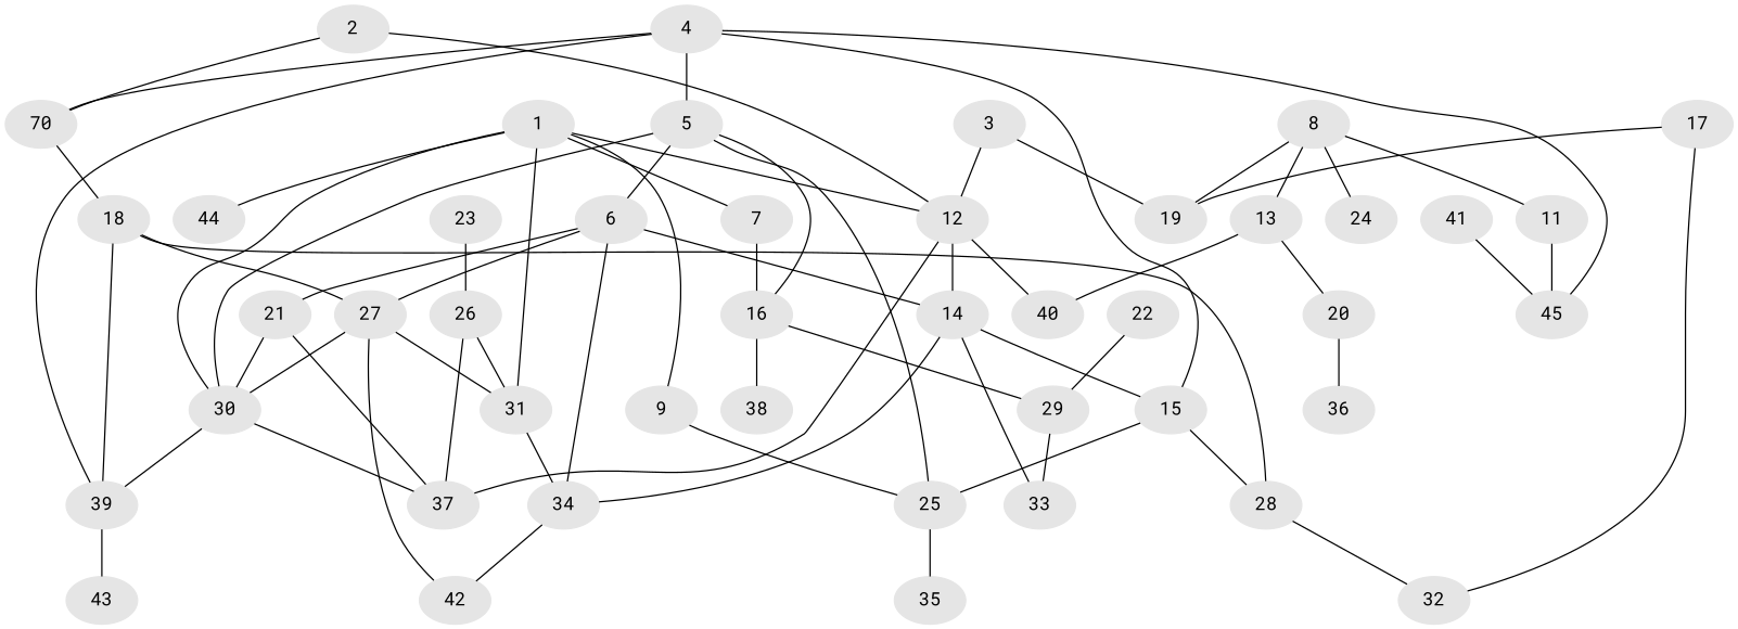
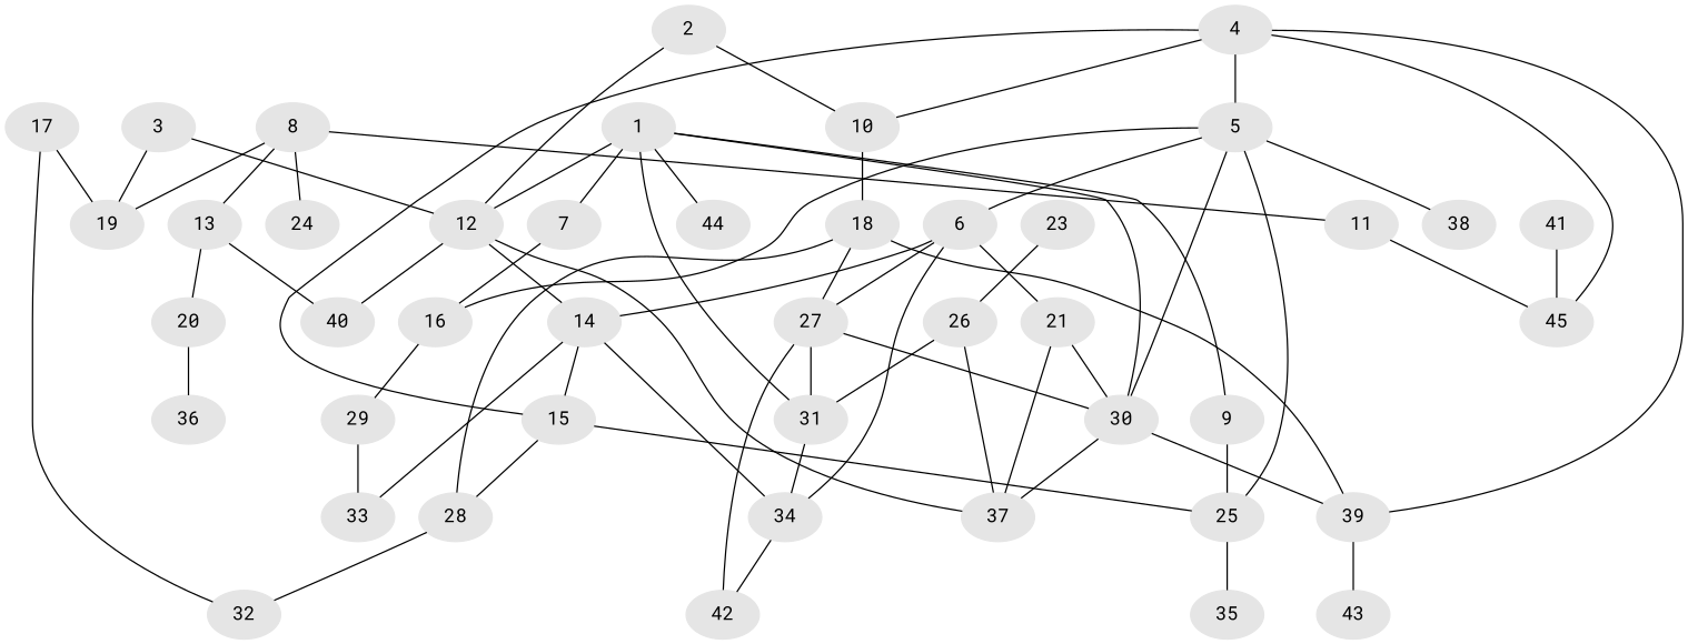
  graph {
    fontname="Roboto Mono"
    node [color=gray90 fontname="Roboto Mono" style=filled]
    edge [fontname="Roboto Mono" weight=1.0]
    1
    7
    9
    12
    30
    31
    44
    16
    25
    14
    37
    40
    39
    34
    2
-   10 [label=70]
+   10
    18
    3
    19
    4
    5
    15
    45
    6
    38
    28
    43
    21
    27
    29
    35
    33
    42
    8
    11
    13
    24
    20
    36
    32
    17
-   22
    23
    26
    41
    1 -- 7
    1 -- 9
    1 -- 12
    1 -- 30
    1 -- 31 [weight=2.0]
    1 -- 44
    7 -- 16
    9 -- 25
    12 -- 14
    12 -- 37
    12 -- 40
    30 -- 37
    30 -- 39
    31 -- 34
    16 -- 29
    25 -- 35
    14 -- 34
    14 -- 15
    14 -- 33
    39 -- 43
    34 -- 42
    2 -- 12
    2 -- 10
    10 -- 18
    18 -- 39
    18 -- 28
    18 -- 27
    3 -- 12
    3 -- 19
    4 -- 39
    4 -- 10
    4 -- 5
    4 -- 15
    4 -- 45
    5 -- 30
    5 -- 16
    5 -- 25
    5 -- 6
-   16 -- 38
+   5 -- 38
    15 -- 25
    15 -- 28
    6 -- 14
    6 -- 34
    6 -- 21
    6 -- 27
    28 -- 32
    21 -- 30
    21 -- 37
    27 -- 30
    27 -- 31
    27 -- 42
    29 -- 33
    8 -- 19
    8 -- 11
    8 -- 13
    8 -- 24
    11 -- 45
    13 -- 40
    13 -- 20
    20 -- 36
    17 -- 19
    17 -- 32
-   22 -- 29
    23 -- 26
    26 -- 31
    26 -- 37
    41 -- 45
  }
